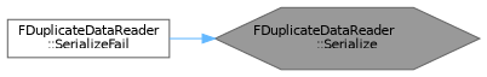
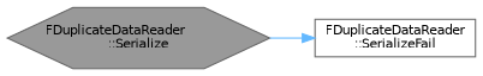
  digraph {
    rankdir=LR
    node [fontname=Helvetica fontsize=10 style=filled]
    n1 [color=gray40 fillcolor=grey60 fontcolor=black height=0.2 label="FDuplicateDataReader\l::Serialize" shape=hexagon width=0.4]
    n2 [color=grey40 fillcolor=white height=0.2 label="FDuplicateDataReader\l::SerializeFail" shape=box width=0.4]
-   n2 -> n1 [color=steelblue1 fontname=Helvetica fontsize=10 labelfontname=Helvetica labelfontsize=10 style=solid]
+   n1 -> n2 [color=steelblue1 fontname=Helvetica fontsize=10 labelfontname=Helvetica labelfontsize=10 style=solid]
  }
